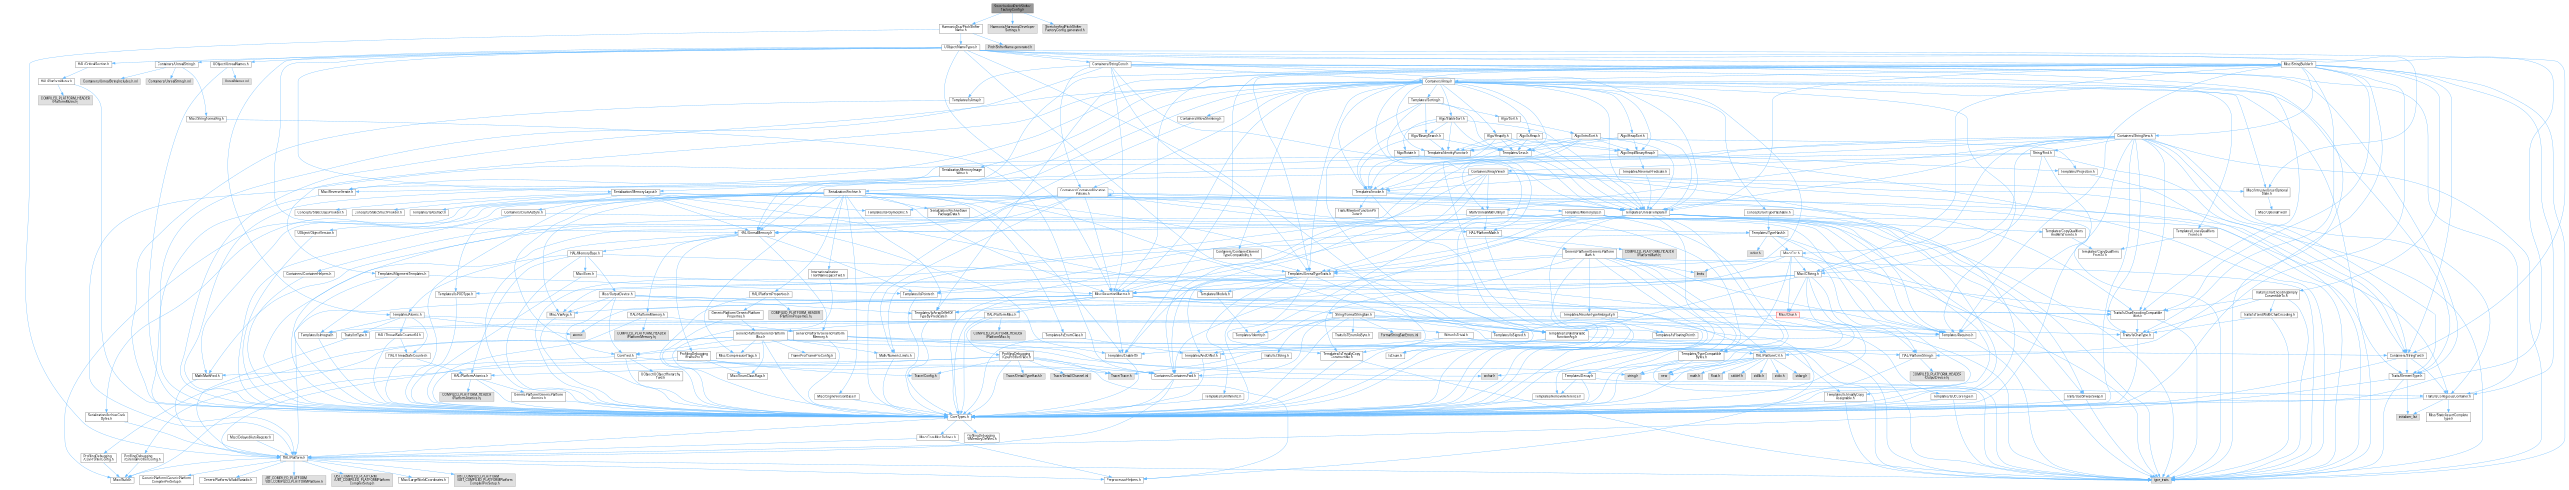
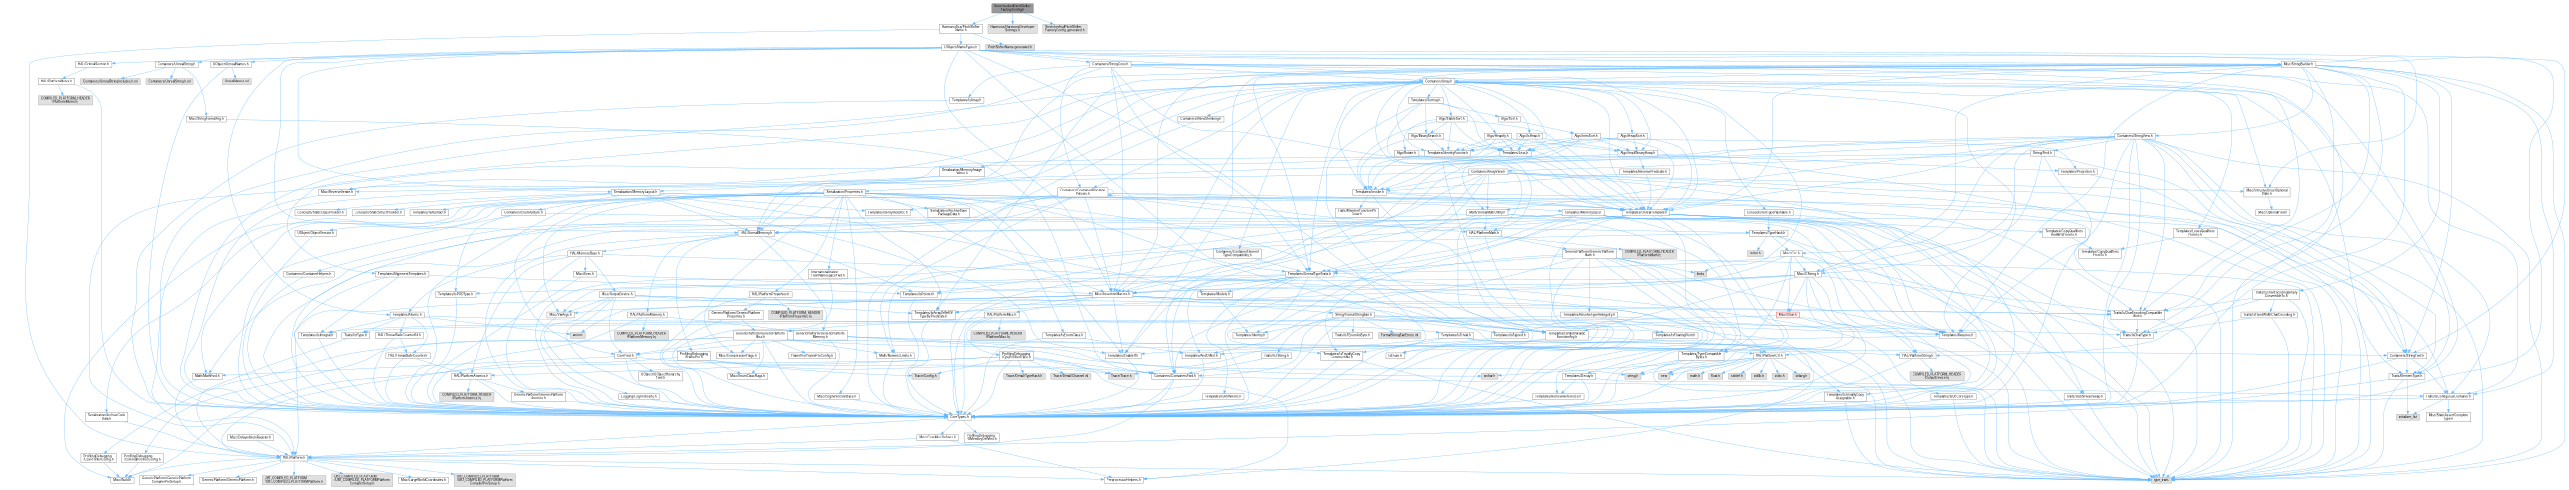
  digraph {
    fontname=Inter
    node [color=grey40 fillcolor=white fontname=Inter fontsize=10 shape=box style=filled]
    edge [color=steelblue1 fontname=Inter fontsize=10 labelfontname=Helvetica labelfontsize=10 style=solid]
    n1 [color=gray40 fillcolor=grey60 fontcolor=black height=0.2 label="StretcherAndPitchShifter\lFactoryConfig.h" width=0.4]
    n2 [height=0.2 label="HarmonixDsp/PitchShifter\lName.h" width=0.4]
    n3 [color=grey60 fillcolor="#E0E0E0" height=0.2 label="Harmonix/HarmonixDeveloper\lSettings.h" width=0.4]
    n4 [color=grey60 fillcolor="#E0E0E0" height=0.2 label="StretcherAndPitchShifter\lFactoryConfig.generated.h" width=0.4]
    n5 [height=0.2 label="HAL/Platform.h" width=0.4]
    n6 [height=0.2 label="UObject/NameTypes.h" width=0.4]
    n7 [color=grey60 fillcolor="#E0E0E0" height=0.2 label="PitchShifterName.generated.h" width=0.4]
    n8 [height=0.2 label="Misc/Build.h" width=0.4]
    n9 [height=0.2 label="Misc/LargeWorldCoordinates.h" width=0.4]
    n10 [color=grey60 fillcolor="#E0E0E0" height=0.2 label=type_traits width=0.4]
    n11 [height=0.2 label="PreprocessorHelpers.h" width=0.4]
    n12 [color=grey60 fillcolor="#E0E0E0" height=0.2 label="UBT_COMPILED_PLATFORM\l/UBT_COMPILED_PLATFORMPlatform\lCompilerPreSetup.h" width=0.4]
    n13 [height=0.2 label="GenericPlatform/GenericPlatform\lCompilerPreSetup.h" width=0.4]
-   n14 [height=0.2 label="GenericPlatform/IsValidVariadic.h" width=0.4]
+   n14 [height=0.2 label="GenericPlatform/GenericPlatform.h" width=0.4]
    n15 [color=grey60 fillcolor="#E0E0E0" height=0.2 label="UBT_COMPILED_PLATFORM\l/UBT_COMPILED_PLATFORMPlatform.h" width=0.4]
    n16 [color=grey60 fillcolor="#E0E0E0" height=0.2 label="UBT_COMPILED_PLATFORM\l/UBT_COMPILED_PLATFORMPlatform\lCompilerSetup.h" width=0.4]
    n17 [height=0.2 label="CoreTypes.h" width=0.4]
    n18 [height=0.2 label="Misc/AssertionMacros.h" width=0.4]
    n19 [height=0.2 label="Containers/StringFwd.h" width=0.4]
    n20 [color=grey60 fillcolor="#E0E0E0" height=0.2 label="Trace/Trace.h" width=0.4]
    n21 [height=0.2 label="HAL/UnrealMemory.h" width=0.4]
    n22 [height=0.2 label="Templates/Atomic.h" width=0.4]
    n23 [height=0.2 label="Templates/UnrealTypeTraits.h" width=0.4]
    n24 [height=0.2 label="Templates/UnrealTemplate.h" width=0.4]
    n25 [height=0.2 label="Containers/UnrealString.h" width=0.4]
    n26 [height=0.2 label="HAL/CriticalSection.h" width=0.4]
    n27 [height=0.2 label="Containers/StringConv.h" width=0.4]
    n28 [height=0.2 label="Misc/IntrusiveUnsetOptional\lState.h" width=0.4]
    n29 [height=0.2 label="Serialization/MemoryLayout.h" width=0.4]
    n30 [height=0.2 label="UObject/UnrealNames.h" width=0.4]
    n31 [height=0.2 label="Misc/StringBuilder.h" width=0.4]
    n32 [height=0.2 label="ProfilingDebugging\l/UMemoryDefines.h" width=0.4]
    n33 [height=0.2 label="Misc/CoreMiscDefines.h" width=0.4]
    n34 [height=0.2 label="HAL/PlatformMisc.h" width=0.4]
    n35 [height=0.2 label="Templates/EnableIf.h" width=0.4]
    n36 [height=0.2 label="Templates/IsArrayOrRefOf\lTypeByPredicate.h" width=0.4]
    n37 [height=0.2 label="Templates/IsValidVariadic\lFunctionArg.h" width=0.4]
    n38 [height=0.2 label="Traits/IsCharEncodingCompatible\lWith.h" width=0.4]
    n39 [height=0.2 label="Misc/VarArgs.h" width=0.4]
    n40 [height=0.2 label="String/FormatStringSan.h" width=0.4]
    n41 [color=grey60 fillcolor="#E0E0E0" height=0.2 label=atomic width=0.4]
    n42 [height=0.2 label="Traits/ElementType.h" width=0.4]
    n43 [height=0.2 label="Traits/IsContiguousContainer.h" width=0.4]
    n44 [height=0.2 label="GenericPlatform/GenericPlatform\lMemory.h" width=0.4]
    n45 [height=0.2 label="HAL/MemoryBase.h" width=0.4]
    n46 [height=0.2 label="HAL/PlatformMemory.h" width=0.4]
    n47 [height=0.2 label="ProfilingDebugging\l/FramePro.h" width=0.4]
    n48 [height=0.2 label="Templates/IsPointer.h" width=0.4]
    n49 [height=0.2 label="HAL/ThreadSafeCounter.h" width=0.4]
    n50 [height=0.2 label="HAL/ThreadSafeCounter64.h" width=0.4]
    n51 [height=0.2 label="Templates/IsIntegral.h" width=0.4]
-   n52 [height=0.2 label="Writer/IsTrivial.h" width=0.4]
+   n52 [height=0.2 label="Templates/IsTrivial.h" width=0.4]
    n53 [height=0.2 label="Traits/IntType.h" width=0.4]
    n54 [height=0.2 label="IsEnum.h" width=0.4]
    n55 [height=0.2 label="Templates/AndOrNot.h" width=0.4]
    n56 [height=0.2 label="Templates/IsTriviallyCopy\lConstructible.h" width=0.4]
    n57 [height=0.2 label="Templates/IsArithmetic.h" width=0.4]
    n58 [height=0.2 label="Templates/Models.h" width=0.4]
    n59 [height=0.2 label="Templates/IsPODType.h" width=0.4]
    n60 [height=0.2 label="Templates/IsUECoreType.h" width=0.4]
    n61 [height=0.2 label="Templates/Requires.h" width=0.4]
    n62 [height=0.2 label="Templates/CopyQualifiers\lAndRefsFromTo.h" width=0.4]
    n63 [height=0.2 label="Templates/RemoveReference.h" width=0.4]
    n64 [height=0.2 label="Templates/TypeCompatible\lBytes.h" width=0.4]
    n65 [height=0.2 label="Traits/UseBitwiseSwap.h" width=0.4]
    n66 [color=grey60 fillcolor="#E0E0E0" height=0.2 label="Containers/UnrealStringIncludes.h.inl" width=0.4]
    n67 [color=grey60 fillcolor="#E0E0E0" height=0.2 label="Containers/UnrealString.h.inl" width=0.4]
    n68 [height=0.2 label="Misc/StringFormatArg.h" width=0.4]
    n69 [height=0.2 label="HAL/PlatformMutex.h" width=0.4]
    n70 [height=0.2 label="Containers/ContainerAllocation\lPolicies.h" width=0.4]
    n71 [height=0.2 label="Containers/Array.h" width=0.4]
    n72 [height=0.2 label="Templates/IsArray.h" width=0.4]
    n73 [height=0.2 label="Misc/OptionalFwd.h" width=0.4]
    n74 [height=0.2 label="Templates/IsPolymorphic.h" width=0.4]
    n75 [height=0.2 label="Concepts/StaticClassProvider.h" width=0.4]
    n76 [height=0.2 label="Concepts/StaticStructProvider.h" width=0.4]
    n77 [height=0.2 label="Containers/EnumAsByte.h" width=0.4]
    n78 [height=0.2 label="Templates/IsAbstract.h" width=0.4]
    n79 [color=grey60 fillcolor="#E0E0E0" height=0.2 label="UnrealNames.inl" width=0.4]
    n80 [height=0.2 label="Traits/IsCharType.h" width=0.4]
    n81 [height=0.2 label="HAL/PlatformString.h" width=0.4]
    n82 [height=0.2 label="Misc/CString.h" width=0.4]
    n83 [height=0.2 label="Containers/StringView.h" width=0.4]
    n84 [height=0.2 label="Traits/IsCharEncodingSimply\lConvertibleTo.h" width=0.4]
    n85 [height=0.2 label="GenericPlatform/GenericPlatform\lMisc.h" width=0.4]
    n86 [color=grey60 fillcolor="#E0E0E0" height=0.2 label="COMPILED_PLATFORM_HEADER\l(PlatformMisc.h)" width=0.4]
    n87 [height=0.2 label="ProfilingDebugging\l/CpuProfilerTrace.h" width=0.4]
    n88 [height=0.2 label="Containers/ContainersFwd.h" width=0.4]
    n89 [height=0.2 label="Templates/Identity.h" width=0.4]
    n90 [height=0.2 label="Traits/IsTEnumAsByte.h" width=0.4]
    n91 [height=0.2 label="Traits/IsTString.h" width=0.4]
    n92 [color=grey60 fillcolor="#E0E0E0" height=0.2 label="FormatStringSanErrors.inl" width=0.4]
    n93 [height=0.2 label="CoreFwd.h" width=0.4]
    n94 [height=0.2 label="FramePro/FrameProConfig.h" width=0.4]
    n95 [height=0.2 label="HAL/PlatformCrt.h" width=0.4]
    n96 [height=0.2 label="Math/NumericLimits.h" width=0.4]
    n97 [height=0.2 label="Misc/CompressionFlags.h" width=0.4]
    n98 [height=0.2 label="Misc/EnumClassFlags.h" width=0.4]
    n99 [height=0.2 label="ProfilingDebugging\l/CsvProfilerConfig.h" width=0.4]
    n100 [height=0.2 label="ProfilingDebugging\l/ExternalProfilerConfig.h" width=0.4]
    n101 [height=0.2 label="HAL/PlatformAtomics.h" width=0.4]
    n102 [color=grey60 fillcolor="#E0E0E0" height=0.2 label="Trace/Config.h" width=0.4]
    n103 [color=grey60 fillcolor="#E0E0E0" height=0.2 label="Trace/Detail/TypeHash.h" width=0.4]
    n104 [color=grey60 fillcolor="#E0E0E0" height=0.2 label="Trace/Detail/Channel.inl" width=0.4]
    n105 [height=0.2 label="Math/MathFwd.h" width=0.4]
    n106 [height=0.2 label="UObject/UObjectHierarchy\lFwd.h" width=0.4]
    n107 [color=grey60 fillcolor="#E0E0E0" height=0.2 label=new width=0.4]
    n108 [color=grey60 fillcolor="#E0E0E0" height=0.2 label="wchar.h" width=0.4]
    n109 [color=grey60 fillcolor="#E0E0E0" height=0.2 label="stddef.h" width=0.4]
    n110 [color=grey60 fillcolor="#E0E0E0" height=0.2 label="stdlib.h" width=0.4]
    n111 [color=grey60 fillcolor="#E0E0E0" height=0.2 label="stdio.h" width=0.4]
    n112 [color=grey60 fillcolor="#E0E0E0" height=0.2 label="stdarg.h" width=0.4]
    n113 [color=grey60 fillcolor="#E0E0E0" height=0.2 label="math.h" width=0.4]
    n114 [color=grey60 fillcolor="#E0E0E0" height=0.2 label="float.h" width=0.4]
    n115 [color=grey60 fillcolor="#E0E0E0" height=0.2 label="string.h" width=0.4]
    n116 [color=grey60 fillcolor="#E0E0E0" height=0.2 label=initializer_list width=0.4]
    n117 [height=0.2 label="Misc/StaticAssertComplete\lType.h" width=0.4]
    n118 [height=0.2 label="GenericPlatform/GenericPlatform\lAtomics.h" width=0.4]
    n119 [color=grey60 fillcolor="#E0E0E0" height=0.2 label="COMPILED_PLATFORM_HEADER\l(PlatformAtomics.h)" width=0.4]
    n120 [height=0.2 label="Misc/Exec.h" width=0.4]
    n121 [height=0.2 label="Misc/OutputDevice.h" width=0.4]
    n122 [color=grey60 fillcolor="#E0E0E0" height=0.2 label="COMPILED_PLATFORM_HEADER\l(PlatformMemory.h)" width=0.4]
    n123 [color=grey60 fillcolor="#E0E0E0" height=0.2 label="COMPILED_PLATFORM_HEADER\l(OutputDevice.h)" width=0.4]
+   n124 [height=0.2 label="Logging/LogVerbosity.h" width=0.4]
    n125 [height=0.2 label="Templates/IsTriviallyCopy\lAssignable.h" width=0.4]
    n126 [height=0.2 label="Templates/CopyQualifiers\lFromTo.h" width=0.4]
    n127 [color=grey60 fillcolor="#E0E0E0" height=0.2 label="COMPILED_PLATFORM_HEADER\l(PlatformMutex.h)" width=0.4]
    n128 [height=0.2 label="Containers/ContainerHelpers.h" width=0.4]
    n129 [height=0.2 label="HAL/PlatformMath.h" width=0.4]
    n130 [height=0.2 label="Templates/MemoryOps.h" width=0.4]
    n131 [color=grey60 fillcolor="#E0E0E0" height=0.2 label=limits width=0.4]
    n132 [height=0.2 label="Misc/ReverseIterate.h" width=0.4]
    n133 [height=0.2 label="Containers/AllowShrinking.h" width=0.4]
    n134 [height=0.2 label="Containers/ContainerElement\lTypeCompatibility.h" width=0.4]
-   n135 [height=0.2 label="Serialization/Archive.h" width=0.4]
+   n135 [height=0.2 label="Serialization/Properties.h" width=0.4]
    n136 [height=0.2 label="Serialization/MemoryImage\lWriter.h" width=0.4]
    n137 [height=0.2 label="Algo/Heapify.h" width=0.4]
    n138 [height=0.2 label="Algo/Impl/BinaryHeap.h" width=0.4]
    n139 [height=0.2 label="Templates/Invoke.h" width=0.4]
    n140 [height=0.2 label="Templates/IdentityFunctor.h" width=0.4]
    n141 [height=0.2 label="Templates/Less.h" width=0.4]
    n142 [height=0.2 label="Algo/HeapSort.h" width=0.4]
    n143 [height=0.2 label="Algo/IsHeap.h" width=0.4]
    n144 [height=0.2 label="Algo/StableSort.h" width=0.4]
    n145 [height=0.2 label="Concepts/GetTypeHashable.h" width=0.4]
    n146 [height=0.2 label="Templates/LosesQualifiers\lFromTo.h" width=0.4]
    n147 [height=0.2 label="Templates/Sorting.h" width=0.4]
    n148 [height=0.2 label="Templates/AlignmentTemplates.h" width=0.4]
    n149 [color=red fillcolor="#FFF0F0" height=0.2 label="Misc/Char.h" width=0.4]
    n150 [height=0.2 label="GenericPlatform/GenericPlatform\lMath.h" width=0.4]
    n151 [color=grey60 fillcolor="#E0E0E0" height=0.2 label="COMPILED_PLATFORM_HEADER\l(PlatformMath.h)" width=0.4]
    n152 [height=0.2 label="Templates/Decay.h" width=0.4]
    n153 [height=0.2 label="Templates/IsFloatingPoint.h" width=0.4]
    n154 [height=0.2 label="Templates/ResolveTypeAmbiguity.h" width=0.4]
    n155 [height=0.2 label="Templates/IsSigned.h" width=0.4]
    n156 [height=0.2 label="HAL/PlatformProperties.h" width=0.4]
    n157 [height=0.2 label="Internationalization\l/TextNamespaceFwd.h" width=0.4]
    n158 [height=0.2 label="Misc/EngineVersionBase.h" width=0.4]
-   n159 [height=0.2 label="Serialization/ArchiveCook\lBytes.h" width=0.4]
+   n159 [height=0.2 label="Serialization/ArchiveCook\lData.h" width=0.4]
    n160 [height=0.2 label="Serialization/ArchiveSave\lPackageData.h" width=0.4]
    n161 [height=0.2 label="Templates/IsEnumClass.h" width=0.4]
    n162 [height=0.2 label="UObject/ObjectVersion.h" width=0.4]
    n163 [height=0.2 label="Templates/Projection.h" width=0.4]
    n164 [height=0.2 label="Templates/ReversePredicate.h" width=0.4]
    n165 [height=0.2 label="Traits/MemberFunctionPtr\lOuter.h" width=0.4]
    n166 [height=0.2 label="Algo/BinarySearch.h" width=0.4]
    n167 [height=0.2 label="Algo/Rotate.h" width=0.4]
    n168 [height=0.2 label="Templates/TypeHash.h" width=0.4]
    n169 [height=0.2 label="Algo/Sort.h" width=0.4]
    n170 [height=0.2 label="GenericPlatform/GenericPlatform\lProperties.h" width=0.4]
    n171 [color=grey60 fillcolor="#E0E0E0" height=0.2 label="COMPILED_PLATFORM_HEADER\l(PlatformProperties.h)" width=0.4]
    n172 [height=0.2 label="Misc/DelayedAutoRegister.h" width=0.4]
    n173 [height=0.2 label="Misc/Crc.h" width=0.4]
    n174 [color=grey60 fillcolor="#E0E0E0" height=0.2 label="stdint.h" width=0.4]
    n175 [height=0.2 label="Algo/IntroSort.h" width=0.4]
    n176 [height=0.2 label="Math/UnrealMathUtility.h" width=0.4]
    n177 [height=0.2 label="String/Find.h" width=0.4]
    n178 [height=0.2 label="Traits/IsFixedWidthCharEncoding.h" width=0.4]
    n179 [height=0.2 label="Containers/ArrayView.h" width=0.4]
    n1 -> n2
    n1 -> n3
    n1 -> n4
    n2 -> n5
    n2 -> n6
    n2 -> n7
    n5 -> n8
    n5 -> n9
    n5 -> n10
    n5 -> n11
    n5 -> n12
    n5 -> n13
    n5 -> n14
    n5 -> n15
    n5 -> n16
    n6 -> n17
    n6 -> n18
    n6 -> n19
    n6 -> n20
    n6 -> n21
    n6 -> n22
    n6 -> n23
    n6 -> n24
    n6 -> n25
    n6 -> n26
    n6 -> n27
    n6 -> n28
    n6 -> n29
    n6 -> n30
    n6 -> n31
    n17 -> n5
    n17 -> n32
    n17 -> n33
    n18 -> n5
    n18 -> n11
    n18 -> n17
    n18 -> n34
    n18 -> n35
    n18 -> n36
    n18 -> n37
    n18 -> n38
    n18 -> n39
    n18 -> n40
    n18 -> n41
    n19 -> n17
    n19 -> n42
    n19 -> n43
    n21 -> n17
    n21 -> n44
    n21 -> n45
    n21 -> n46
    n21 -> n47
    n21 -> n48
    n22 -> n41
    n22 -> n49
    n22 -> n50
    n22 -> n51
    n22 -> n52
    n22 -> n53
    n23 -> n17
    n23 -> n18
    n23 -> n35
    n23 -> n48
    n23 -> n54
    n23 -> n55
    n23 -> n56
    n23 -> n57
    n23 -> n58
    n23 -> n59
    n23 -> n60
    n24 -> n10
    n24 -> n17
    n24 -> n21
    n24 -> n23
    n24 -> n43
    n24 -> n48
    n24 -> n61
    n24 -> n62
    n24 -> n63
    n24 -> n64
    n24 -> n65
    n25 -> n66
    n25 -> n67
    n25 -> n68
    n26 -> n69
    n27 -> n10
    n27 -> n17
    n27 -> n18
    n27 -> n23
    n27 -> n24
    n27 -> n38
    n27 -> n42
    n27 -> n43
    n27 -> n70
    n27 -> n71
    n27 -> n72
    n28 -> n73
    n29 -> n19
    n29 -> n21
    n29 -> n24
    n29 -> n35
    n29 -> n58
    n29 -> n74
    n29 -> n75
    n29 -> n76
    n29 -> n77
    n29 -> n78
    n30 -> n17
    n30 -> n79
    n31 -> n10
    n31 -> n17
    n31 -> n18
    n31 -> n19
    n31 -> n21
    n31 -> n23
    n31 -> n24
    n31 -> n35
    n31 -> n36
    n31 -> n37
    n31 -> n38
    n31 -> n43
    n31 -> n61
    n31 -> n71
    n31 -> n80
    n31 -> n81
    n31 -> n82
    n31 -> n83
    n31 -> n84
    n33 -> n5
    n33 -> n11
    n34 -> n17
    n34 -> n85
    n34 -> n86
    n34 -> n87
    n35 -> n17
    n36 -> n17
    n37 -> n10
    n37 -> n17
    n37 -> n54
    n38 -> n10
    n38 -> n80
    n39 -> n17
    n40 -> n10
    n40 -> n17
    n40 -> n37
    n40 -> n61
    n40 -> n80
    n40 -> n88
    n40 -> n89
    n40 -> n90
    n40 -> n91
    n40 -> n92
    n42 -> n5
    n42 -> n10
    n42 -> n116
    n43 -> n17
    n43 -> n116
    n43 -> n117
    n44 -> n17
    n44 -> n81
    n44 -> n93
    n44 -> n108
    n44 -> n115
    n45 -> n17
    n45 -> n22
    n45 -> n95
    n45 -> n101
    n45 -> n120
    n45 -> n121
    n46 -> n17
    n46 -> n44
    n46 -> n122
    n47 -> n5
    n47 -> n20
    n47 -> n98
    n47 -> n102
    n48 -> n17
    n49 -> n17
    n49 -> n101
    n50 -> n17
    n50 -> n49
    n51 -> n17
    n52 -> n10
    n52 -> n55
    n52 -> n56
    n52 -> n125
    n53 -> n5
    n55 -> n17
    n56 -> n10
    n56 -> n17
    n57 -> n17
    n58 -> n89
    n59 -> n17
    n60 -> n10
    n60 -> n17
    n61 -> n10
    n61 -> n35
    n62 -> n126
    n63 -> n17
    n64 -> n10
    n64 -> n17
    n64 -> n107
    n64 -> n115
    n65 -> n10
    n65 -> n17
    n68 -> n88
    n69 -> n17
    n69 -> n127
    n70 -> n10
    n70 -> n17
    n70 -> n18
    n70 -> n21
    n70 -> n64
    n70 -> n70
    n70 -> n74
    n70 -> n96
    n70 -> n128
    n70 -> n129
    n70 -> n130
    n71 -> n10
    n71 -> n17
    n71 -> n18
    n71 -> n21
    n71 -> n23
    n71 -> n24
    n71 -> n28
    n71 -> n42
    n71 -> n61
    n71 -> n70
    n71 -> n131
    n71 -> n132
    n71 -> n133
    n71 -> n134
    n71 -> n135
    n71 -> n136
    n71 -> n137
    n71 -> n138
    n71 -> n139
    n71 -> n140
    n71 -> n141
    n71 -> n142
    n71 -> n143
    n71 -> n144
    n71 -> n145
    n71 -> n146
    n71 -> n147
    n71 -> n148
    n72 -> n17
    n77 -> n17
    n77 -> n59
    n77 -> n168
    n80 -> n17
    n81 -> n17
    n81 -> n123
    n82 -> n17
    n82 -> n18
    n82 -> n36
    n82 -> n37
    n82 -> n38
    n82 -> n39
    n82 -> n81
    n82 -> n95
    n82 -> n149
    n83 -> n10
    n83 -> n17
    n83 -> n19
    n83 -> n21
    n83 -> n24
    n83 -> n38
    n83 -> n42
    n83 -> n43
    n83 -> n61
    n83 -> n80
    n83 -> n82
    n83 -> n96
    n83 -> n132
    n83 -> n173
    n83 -> n176
    n83 -> n177
    n84 -> n10
    n84 -> n38
    n84 -> n80
    n84 -> n178
    n85 -> n17
    n85 -> n19
    n85 -> n93
    n85 -> n94
    n85 -> n95
    n85 -> n96
    n85 -> n97
    n85 -> n98
    n85 -> n99
    n85 -> n100
    n87 -> n8
    n87 -> n11
    n87 -> n17
    n87 -> n20
    n87 -> n88
    n87 -> n101
    n87 -> n102
    n87 -> n103
    n87 -> n104
    n88 -> n5
    n88 -> n17
    n88 -> n43
    n91 -> n88
    n93 -> n17
    n93 -> n88
    n93 -> n105
    n93 -> n106
    n95 -> n107
    n95 -> n108
    n95 -> n109
    n95 -> n110
    n95 -> n111
    n95 -> n112
    n95 -> n113
    n95 -> n114
    n95 -> n115
    n96 -> n17
    n99 -> n8
    n100 -> n8
    n101 -> n17
    n101 -> n118
    n101 -> n119
    n105 -> n5
    n118 -> n17
    n120 -> n17
    n120 -> n18
    n121 -> n17
    n121 -> n36
    n121 -> n37
    n121 -> n38
    n121 -> n39
    n121 -> n93
+   n121 -> n124
+   n124 -> n17
    n125 -> n10
    n125 -> n17
    n128 -> n17
    n129 -> n17
    n129 -> n150
    n129 -> n151
    n130 -> n10
    n130 -> n17
    n130 -> n21
    n130 -> n23
    n130 -> n56
    n130 -> n61
    n130 -> n65
    n130 -> n107
    n130 -> n125
    n132 -> n5
    n133 -> n17
    n134 -> n17
    n134 -> n23
    n135 -> n8
    n135 -> n17
    n135 -> n18
    n135 -> n24
    n135 -> n35
    n135 -> n36
    n135 -> n37
    n135 -> n38
    n135 -> n39
    n135 -> n93
    n135 -> n97
    n135 -> n105
    n135 -> n155
    n135 -> n156
    n135 -> n157
    n135 -> n158
    n135 -> n159
    n135 -> n160
    n135 -> n161
    n135 -> n162
    n136 -> n17
    n136 -> n29
    n137 -> n24
    n137 -> n138
    n137 -> n139
    n137 -> n140
    n137 -> n141
    n138 -> n10
    n138 -> n139
    n138 -> n163
    n138 -> n164
    n139 -> n10
    n139 -> n17
    n139 -> n24
    n139 -> n165
    n140 -> n5
    n141 -> n17
    n141 -> n24
    n142 -> n24
    n142 -> n138
    n142 -> n140
    n142 -> n141
    n143 -> n24
    n143 -> n138
    n143 -> n139
    n143 -> n140
    n143 -> n141
    n144 -> n24
    n144 -> n139
    n144 -> n140
    n144 -> n141
    n144 -> n166
    n144 -> n167
    n145 -> n17
    n145 -> n168
    n146 -> n10
    n146 -> n126
    n147 -> n17
    n147 -> n129
    n147 -> n141
    n147 -> n166
    n147 -> n169
    n148 -> n17
    n148 -> n48
    n148 -> n51
    n149 -> n10
    n149 -> n17
    n149 -> n53
    n150 -> n10
    n150 -> n17
    n150 -> n23
    n150 -> n55
    n150 -> n61
    n150 -> n64
    n150 -> n88
    n150 -> n95
    n150 -> n131
    n150 -> n152
    n150 -> n153
    n150 -> n154
    n152 -> n10
    n152 -> n17
    n152 -> n63
    n153 -> n17
    n154 -> n17
    n154 -> n51
    n154 -> n61
    n154 -> n153
    n154 -> n155
    n155 -> n17
    n156 -> n17
    n156 -> n170
    n156 -> n171
    n157 -> n17
    n158 -> n17
    n159 -> n5
    n161 -> n17
    n161 -> n55
    n162 -> n17
    n163 -> n10
    n164 -> n24
    n164 -> n139
    n166 -> n139
    n166 -> n140
    n166 -> n141
    n167 -> n24
    n168 -> n10
    n168 -> n17
    n168 -> n61
    n168 -> n173
    n168 -> n174
    n169 -> n175
    n170 -> n17
    n170 -> n85
    n172 -> n5
    n173 -> n17
    n173 -> n18
    n173 -> n23
    n173 -> n80
    n173 -> n81
    n173 -> n82
    n173 -> n149
    n175 -> n24
    n175 -> n138
    n175 -> n139
    n175 -> n140
    n175 -> n141
    n175 -> n163
    n175 -> n176
    n176 -> n17
    n176 -> n18
    n176 -> n61
    n176 -> n89
    n176 -> n105
    n176 -> n129
    n177 -> n17
    n177 -> n19
    n177 -> n82
    n177 -> n88
    n177 -> n179
    n178 -> n10
    n178 -> n80
    n179 -> n10
    n179 -> n17
    n179 -> n18
    n179 -> n23
    n179 -> n28
    n179 -> n42
    n179 -> n88
    n179 -> n132
    n179 -> n139
    n179 -> n176
  }
